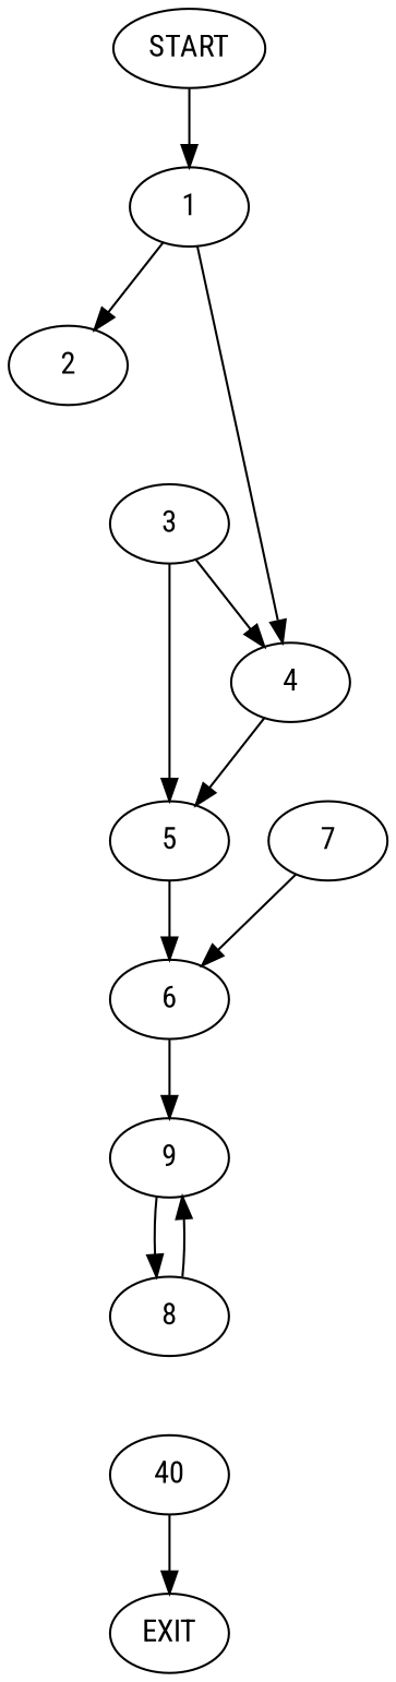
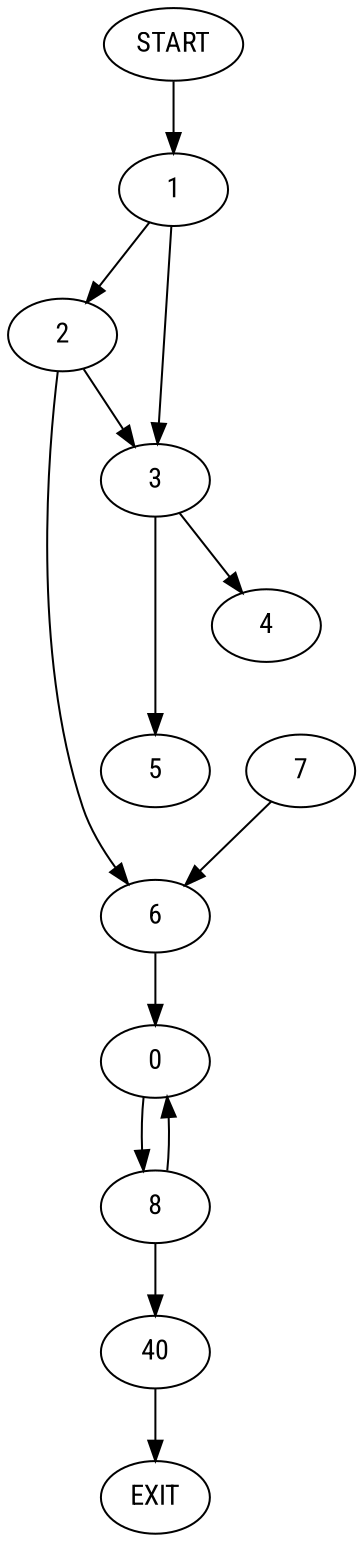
  digraph {
    fontname="Roboto Condensed"
    node [fontname="Roboto Condensed"]
    edge [fontname="Roboto Condensed"]
    n1 [label=START]
    1
    2
    3
    n5 [label=EXIT]
    4
    5
    6
-   9
+   9 [label=0]
    7
    8
    n12 [label=40]
    n1 -> 1
    1 -> 2
-   1 -> 4
+   1 -> 3
+   2 -> 3
    3 -> 4
    3 -> 5
-   4 -> 5
-   5 -> 6
+   2 -> 6
    6 -> 9
    9 -> 8
    7 -> 6
    8 -> 9
+   8 -> n12
    n12 -> n5
  }
